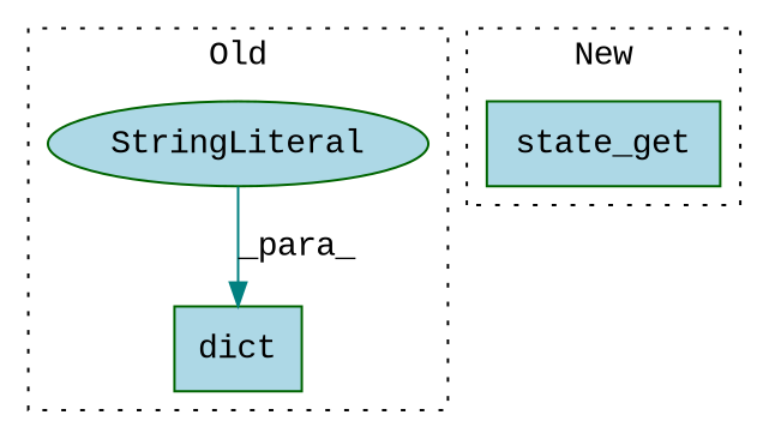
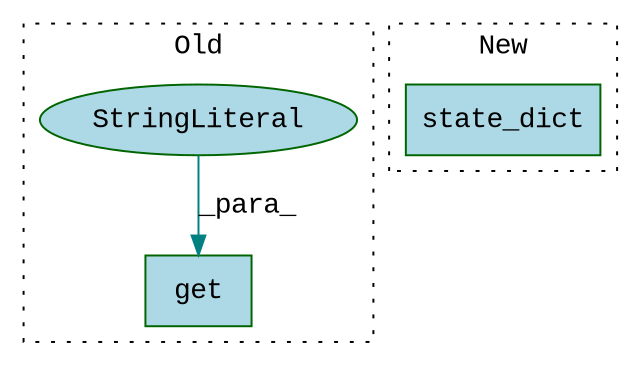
  digraph {
    fontname="Liberation Mono"
    node [a=32 shape=box style=filled fillcolor=lightblue color=darkgreen fontname="Liberation Mono"]
-   n1 [l="4,1" label=dict s="4410,4442"]
+   n1 [l="4,1" label=get s="4410,4442"]
    n2 [a=45 l=11 label=StringLiteral s=4414 shape=ellipse]
-   n3 [l=12 label=state_get s=9321]
+   n3 [l=12 label=state_dict s=9321]
    subgraph cluster_1 {
      label=Old
      style=dotted
      n1
      n2
    }
    subgraph cluster_2 {
      label=New
      style=dotted
      n3
    }
    n2 -> n1 [label=_para_ color=teal fontname="Liberation Mono"]
  }
